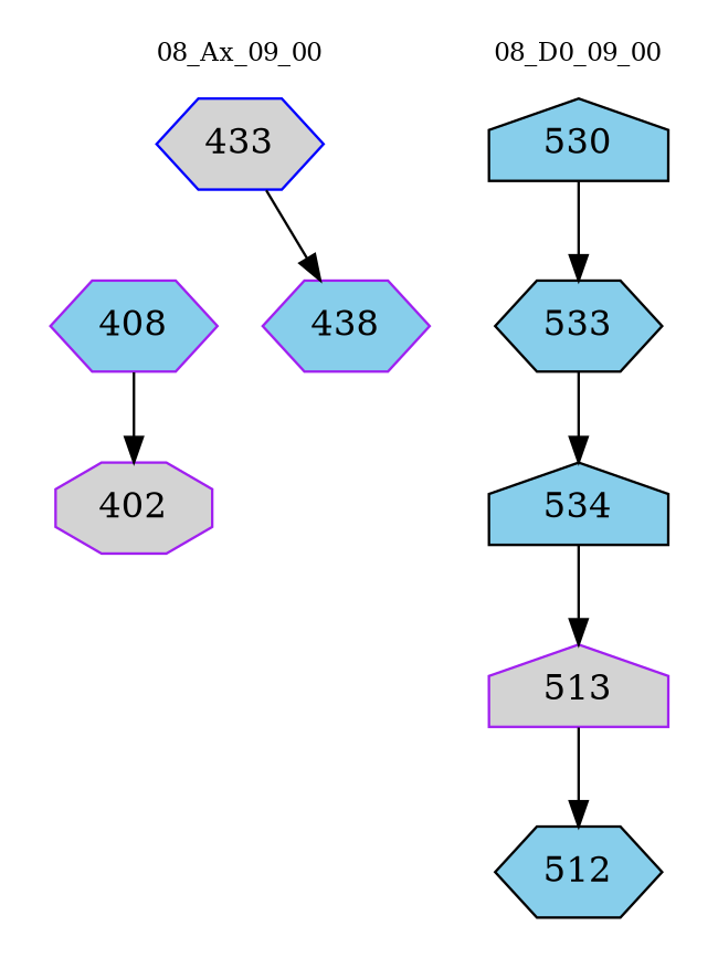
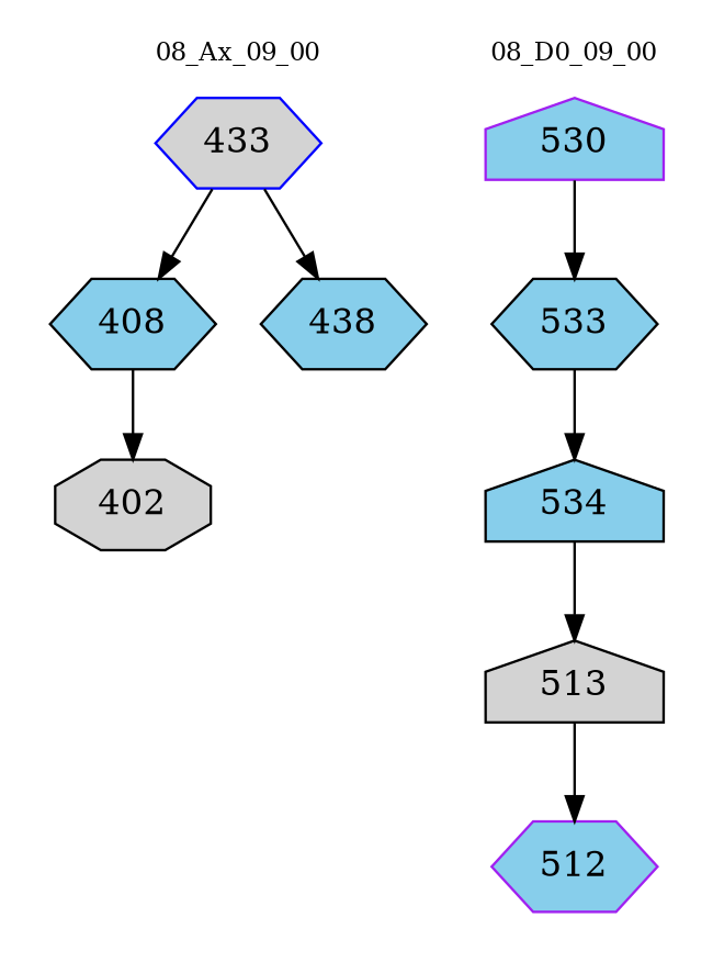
  digraph {
    node [color=purple fillcolor=skyblue shape=hexagon style=filled]
    edge [color=black]
    n1 [color=blue fillcolor=lightgrey label=433]
-   n2 [label=408]
-   n3 [label=438]
-   n4 [fillcolor=lightgrey label=402 shape=octagon]
-   n5 [color=black label=530 shape=house]
-   n6 [fillcolor=lightgrey label=513 shape=house]
+   n2 [color=black label=408]
+   n3 [color=black label=438]
+   n4 [color=black fillcolor=lightgrey label=402 shape=octagon]
+   n5 [label=530 shape=house]
+   n6 [color=black fillcolor=lightgrey label=513 shape=house]
    n7 [color=black label=533]
-   n8 [color=black label=512]
+   n8 [label=512]
    n9 [color=black label=534 shape=house]
    subgraph cluster_1 {
      color=white
      fontsize=10
      label="08_Ax_09_00"
      n1
      n2
      n3
      n4
    }
    subgraph cluster_2 {
      color=white
      fontsize=10
      label="08_D0_09_00"
      n5
      n6
      n7
      n8
      n9
    }
+   n1 -> n2
    n1 -> n3
    n2 -> n4
    n5 -> n7
    n6 -> n8
    n7 -> n9
    n9 -> n6
  }
